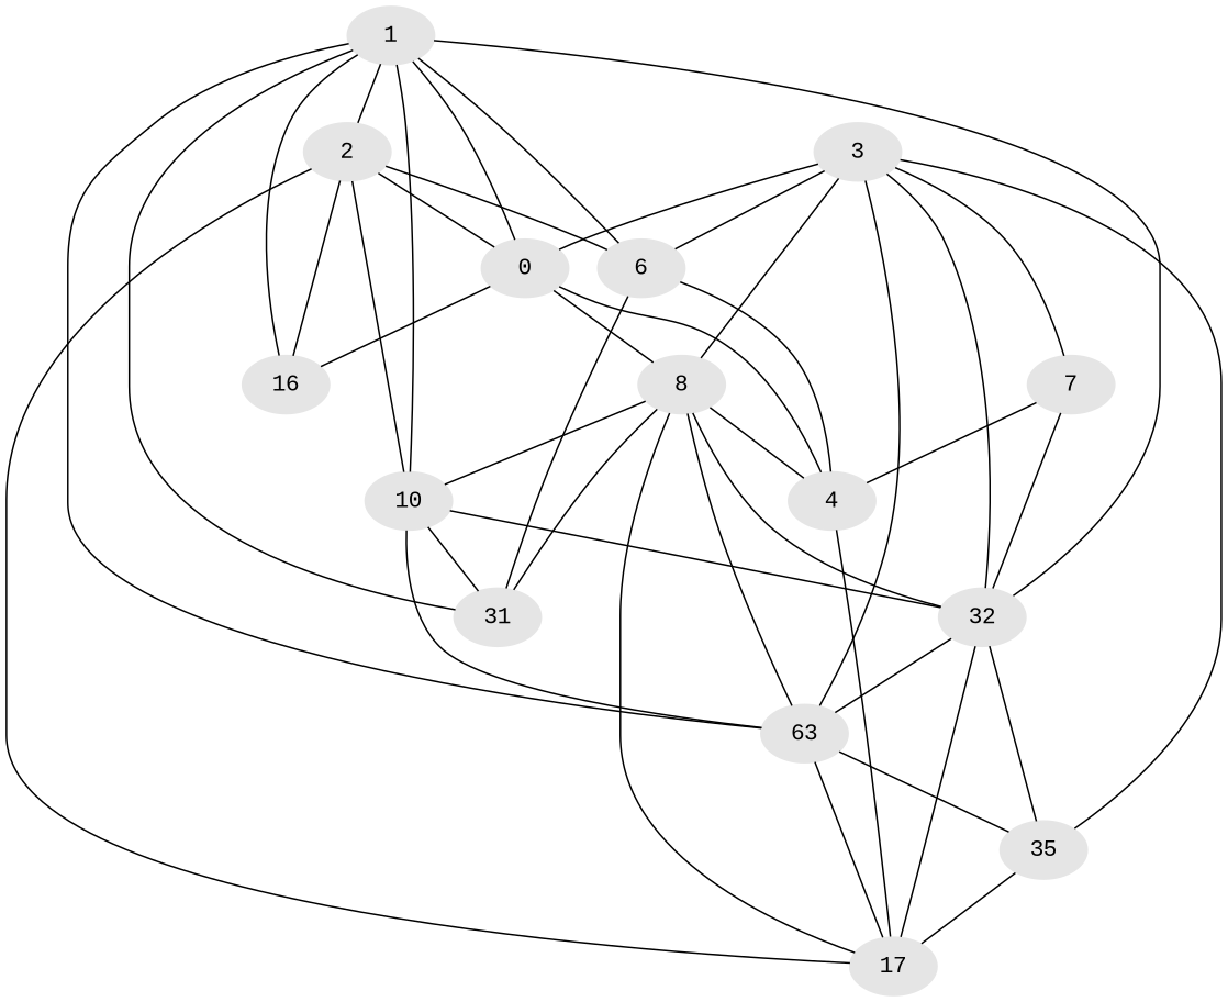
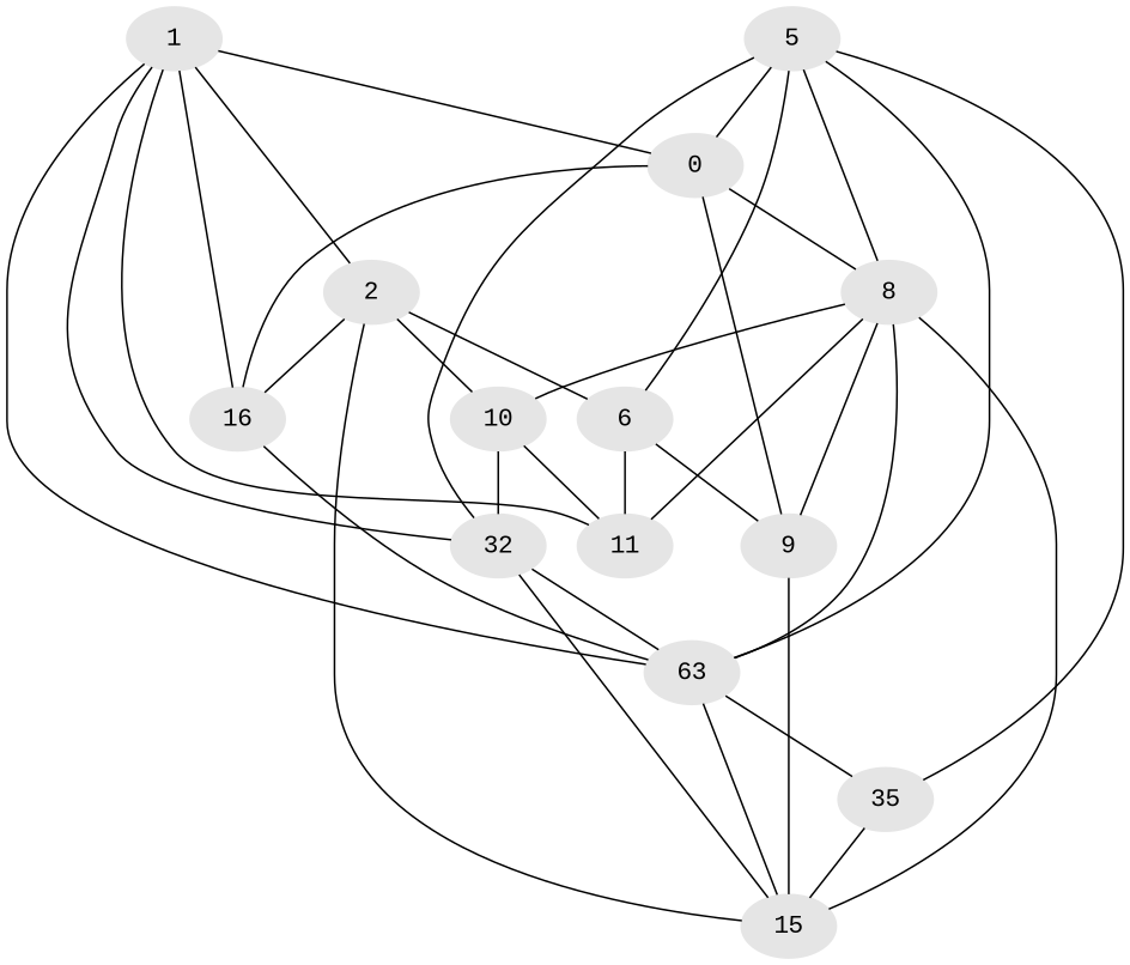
  graph {
    fontname="Liberation Mono"
    node [color=gray90 fontname="Liberation Mono" style=filled]
    edge [fontname="Liberation Mono" weight=1.0]
    1
    2
    n3 [label=0]
    6
    10
-   11 [label=31]
+   11
    n7 [label=32]
    n8 [label=63]
    16
-   17
+   17 [label=15]
    8
-   9 [label=4]
+   9
    n13 [label=35]
-   3
-   7
+   3 [label=5]
    1 -- 2
    1 -- n3
-   1 -- 6
-   1 -- 10
    1 -- 11
    1 -- n7
    1 -- n8
    1 -- 16
-   2 -- n3
    2 -- 6 [weight=3.0]
    2 -- 10
    2 -- 16 [weight=2.0]
    2 -- 17
    n3 -- 16
    n3 -- 8
    n3 -- 9
    6 -- 11 [weight=4.0]
    6 -- 9
    10 -- 11
    10 -- n7
-   10 -- n8
+   16 -- n8
    n7 -- n8
    n7 -- 17
-   n7 -- n13 [weight=2.0]
    n8 -- 17
    n8 -- n13
    8 -- 10
    8 -- 11
-   8 -- n7 [weight=2.0]
    8 -- n8 [weight=2.0]
    8 -- 17
    8 -- 9
    9 -- 17 [weight=2.0]
    n13 -- 17
    3 -- n3 [weight=3.0]
    3 -- 6
    3 -- n7
    3 -- n8 [weight=2.0]
    3 -- 8
    3 -- n13
-   3 -- 7
-   7 -- n7
-   7 -- 9
  }
